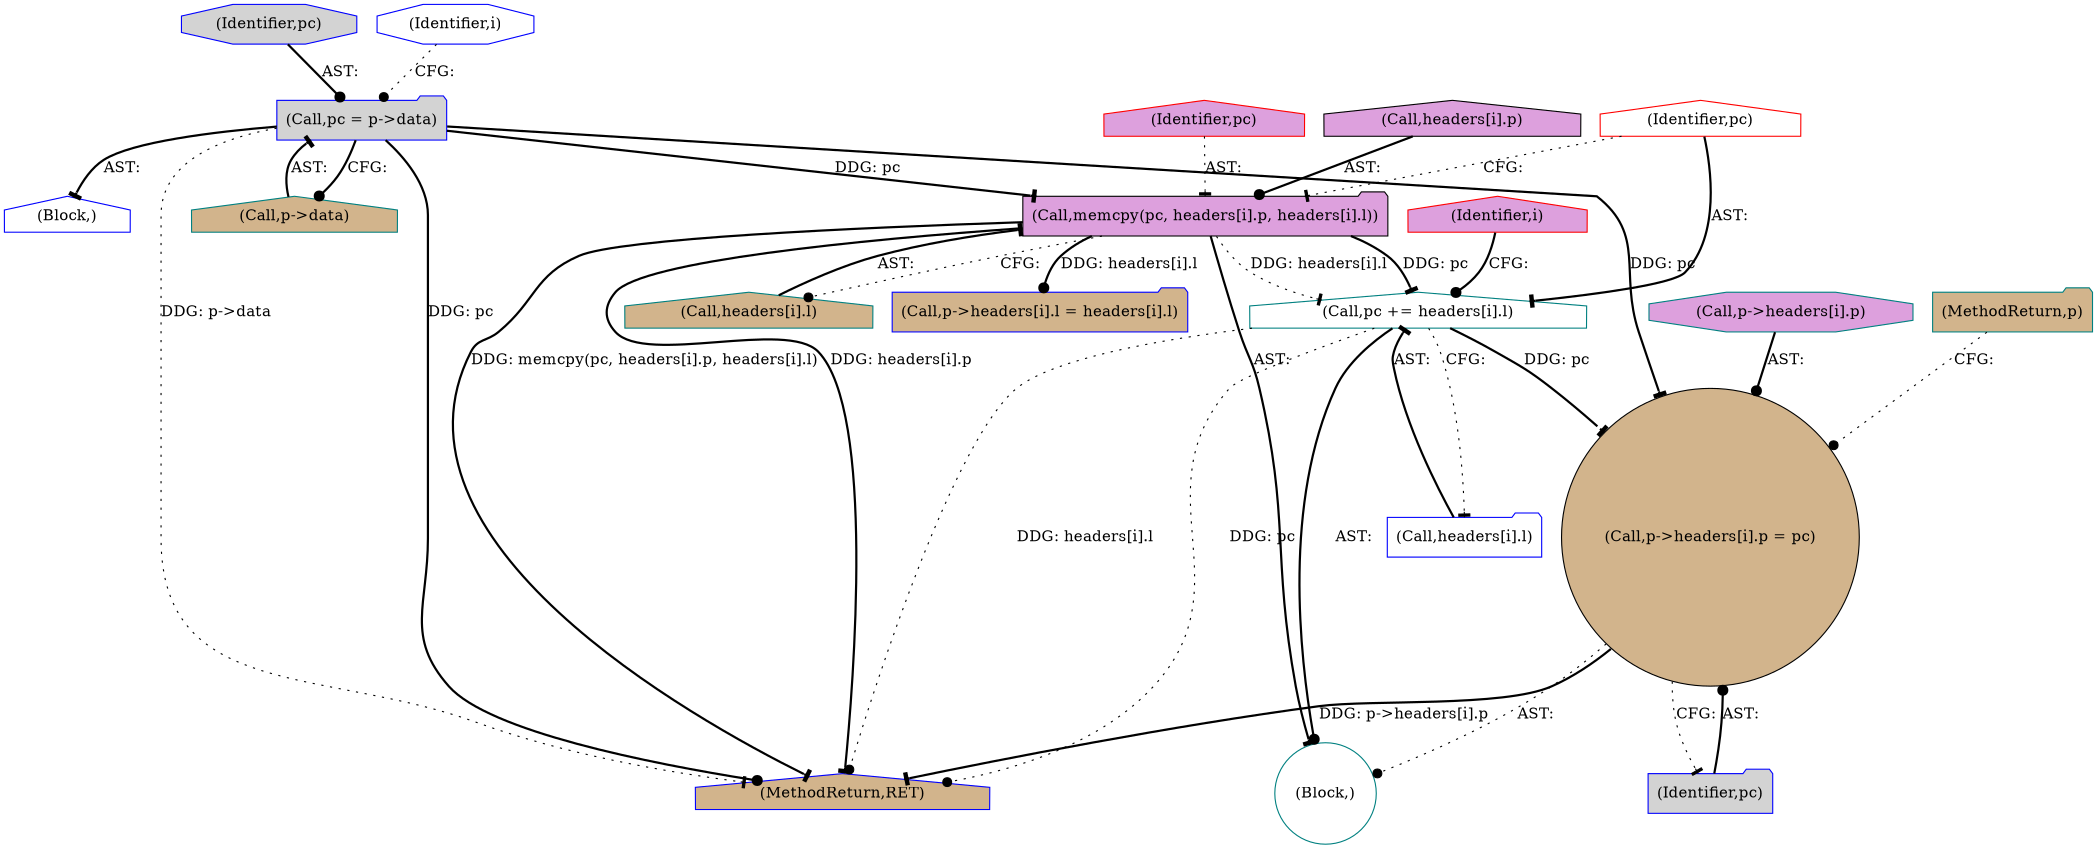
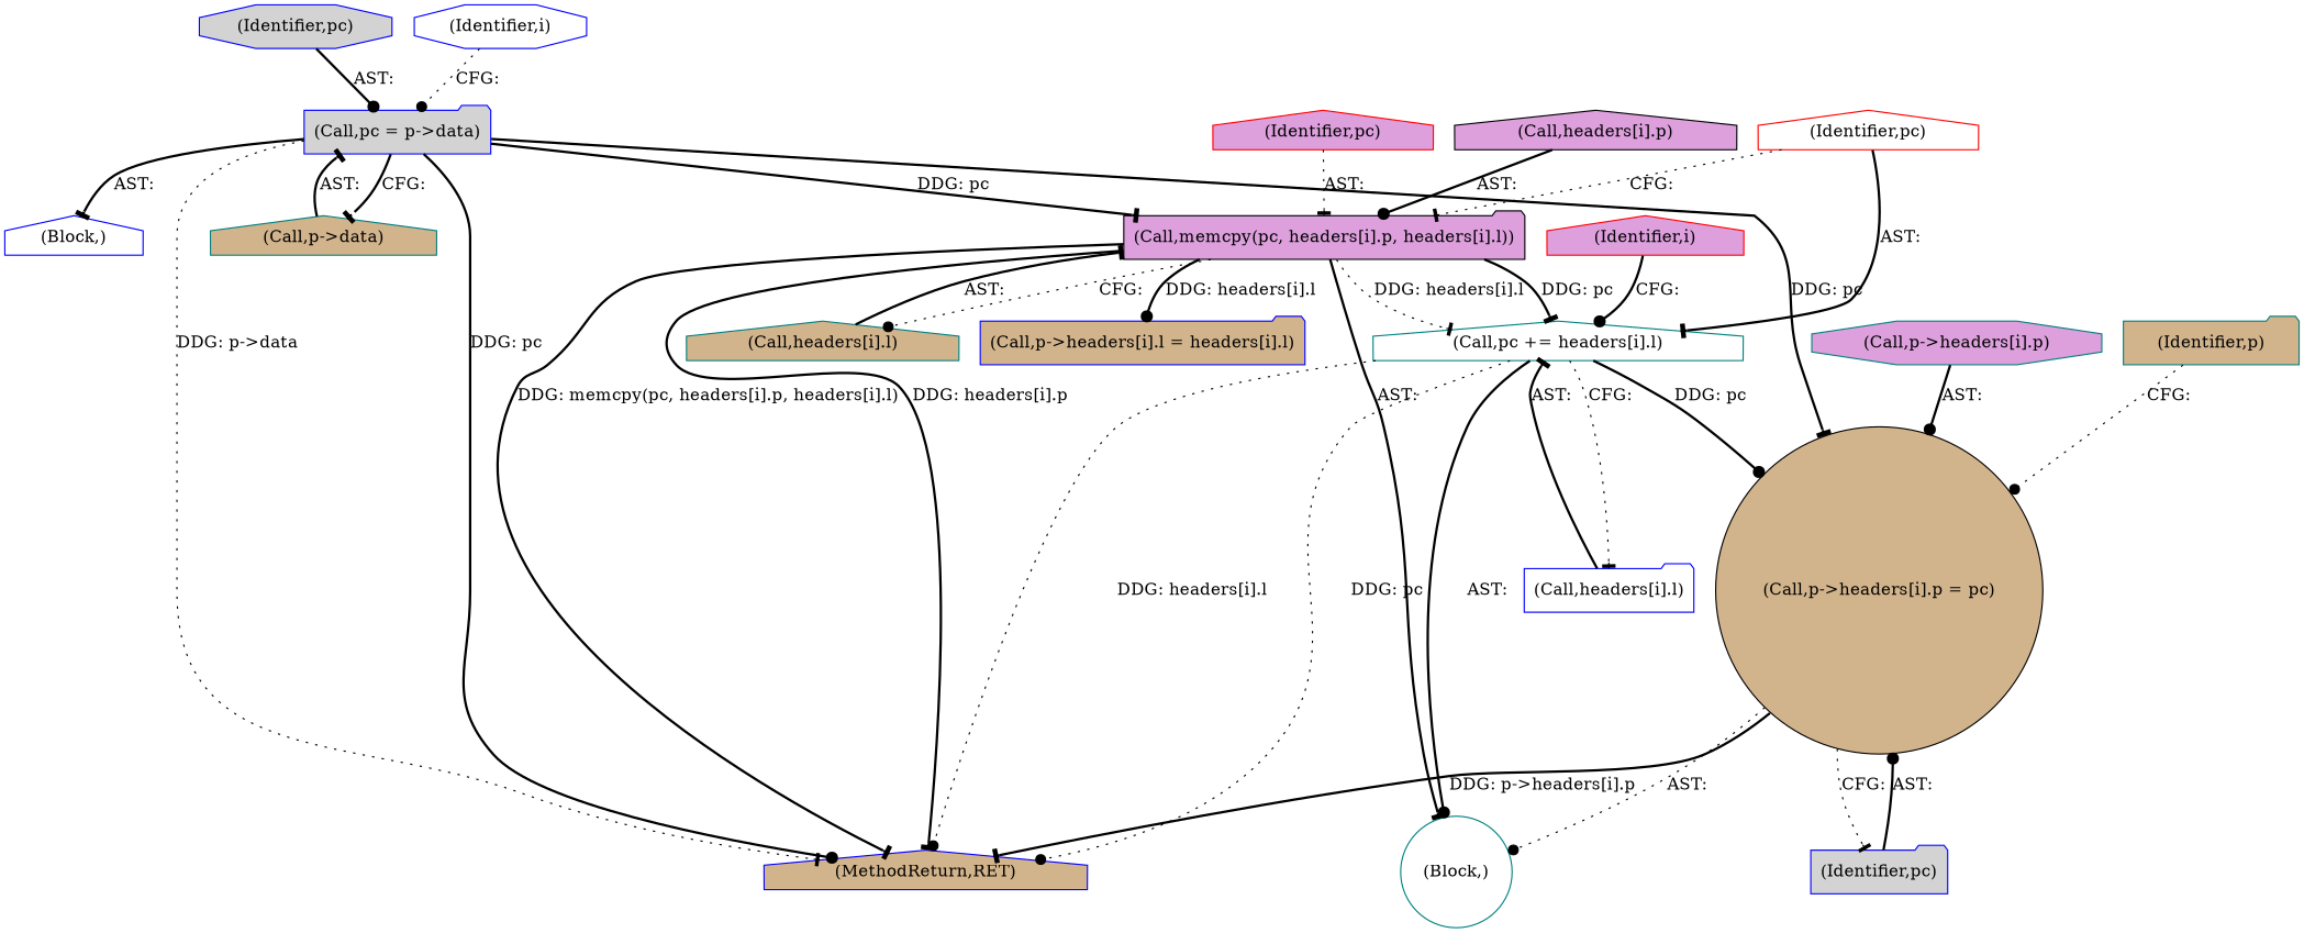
  digraph {
    node [color=blue fillcolor=tan shape=house style=filled]
    edge [arrowhead=tee style=bold]
    n1 [color=black label="(Call,p->headers[i].p = pc)" shape=circle]
    n2 [color=teal fillcolor=white label="(Block,)" shape=circle]
    n3 [label="(MethodReturn,RET)"]
    n4 [fillcolor=lightgrey label="(Identifier,pc)" shape=folder]
    n5 [fillcolor=lightgrey label="(Call,pc = p->data)" shape=folder]
    n6 [color=black fillcolor=plum label="(Call,memcpy(pc, headers[i].p, headers[i].l))" shape=folder]
    n7 [color=teal label="(Call,p->data)"]
    n8 [fillcolor=white label="(Block,)"]
    n9 [color=teal fillcolor=white label="(Call,pc += headers[i].l)"]
    n10 [color=teal label="(Call,headers[i].l)"]
    n11 [label="(Call,p->headers[i].l = headers[i].l)" shape=folder]
    n12 [fillcolor=white label="(Call,headers[i].l)" shape=folder]
    n13 [fillcolor=lightgrey label="(Identifier,pc)" shape=octagon]
    n14 [color=red fillcolor=plum label="(Identifier,pc)"]
    n15 [color=teal fillcolor=plum label="(Call,p->headers[i].p)" shape=octagon]
    n16 [color=red fillcolor=white label="(Identifier,pc)"]
-   n17 [color=teal label="(MethodReturn,p)" shape=folder]
+   n17 [color=teal label="(Identifier,p)" shape=folder]
    n18 [color=black fillcolor=plum label="(Call,headers[i].p)"]
    n19 [color=red fillcolor=plum label="(Identifier,i)"]
    n20 [fillcolor=white label="(Identifier,i)" shape=octagon]
    n1 -> n2 [arrowhead=dot label="AST: " style=dotted]
    n1 -> n3 [label="DDG: p->headers[i].p"]
    n1 -> n4 [label="CFG: " style=dotted]
    n4 -> n1 [arrowhead=dot label="AST: "]
    n5 -> n1 [label="DDG: pc"]
    n5 -> n3 [arrowhead=dot label="DDG: pc"]
    n5 -> n3 [label="DDG: p->data" style=dotted]
    n5 -> n6 [label="DDG: pc"]
-   n5 -> n7 [arrowhead=dot label="CFG: "]
+   n5 -> n7 [label="CFG: "]
    n5 -> n8 [label="AST: "]
    n6 -> n2 [label="AST: "]
    n6 -> n3 [label="DDG: memcpy(pc, headers[i].p, headers[i].l)"]
    n6 -> n3 [label="DDG: headers[i].p"]
    n6 -> n9 [label="DDG: headers[i].l" style=dotted]
    n6 -> n9 [label="DDG: pc"]
    n6 -> n10 [arrowhead=dot label="CFG: " style=dotted]
    n6 -> n11 [arrowhead=dot label="DDG: headers[i].l"]
    n7 -> n5 [label="AST: "]
-   n9 -> n1 [label="DDG: pc"]
+   n9 -> n1 [arrowhead=dot label="DDG: pc"]
    n9 -> n2 [arrowhead=dot label="AST: "]
    n9 -> n3 [arrowhead=dot label="DDG: headers[i].l" style=dotted]
    n9 -> n3 [arrowhead=dot label="DDG: pc" style=dotted]
    n9 -> n12 [label="CFG: " style=dotted]
    n10 -> n6 [label="AST: "]
    n12 -> n9 [label="AST: "]
    n13 -> n5 [arrowhead=dot label="AST: "]
    n14 -> n6 [label="AST: " style=dotted]
    n15 -> n1 [arrowhead=dot label="AST: "]
    n16 -> n6 [label="CFG: " style=dotted]
    n16 -> n9 [label="AST: "]
    n17 -> n1 [arrowhead=dot label="CFG: " style=dotted]
    n18 -> n6 [arrowhead=dot label="AST: "]
    n19 -> n9 [arrowhead=dot label="CFG: "]
    n20 -> n5 [arrowhead=dot label="CFG: " style=dotted]
  }
